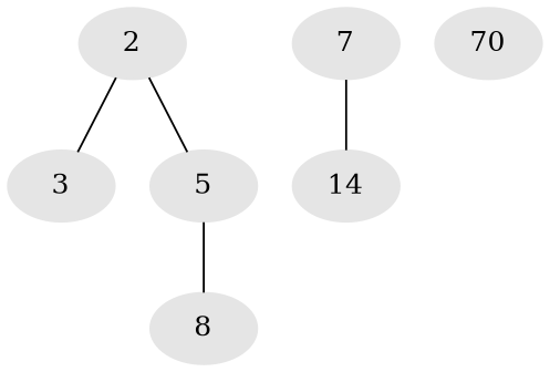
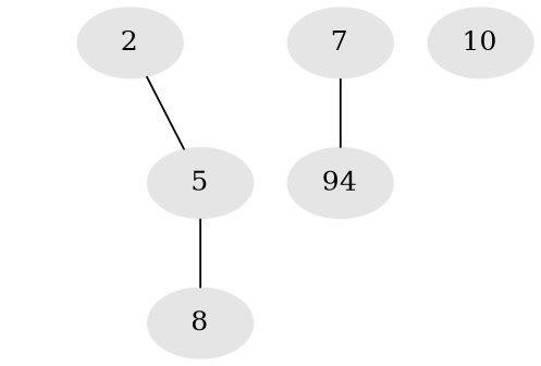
  graph {
    node [color=gray90 style=filled]
    2 [super="+1+4+8"]
-   3 [super="+17+19"]
    5 [super="+6+18"]
    n4 [label=8 super="+6+15"]
    7 [super="+1+19"]
-   14 [super="+13+20"]
-   10 [super="+4+11+12+13+15+16+20" label=70]
-   2 -- 3
+   14 [super="+13+20" label=94]
+   10 [super="+4+11+12+13+15+16+20"]
    2 -- 5
    5 -- n4
    7 -- 14
  }
